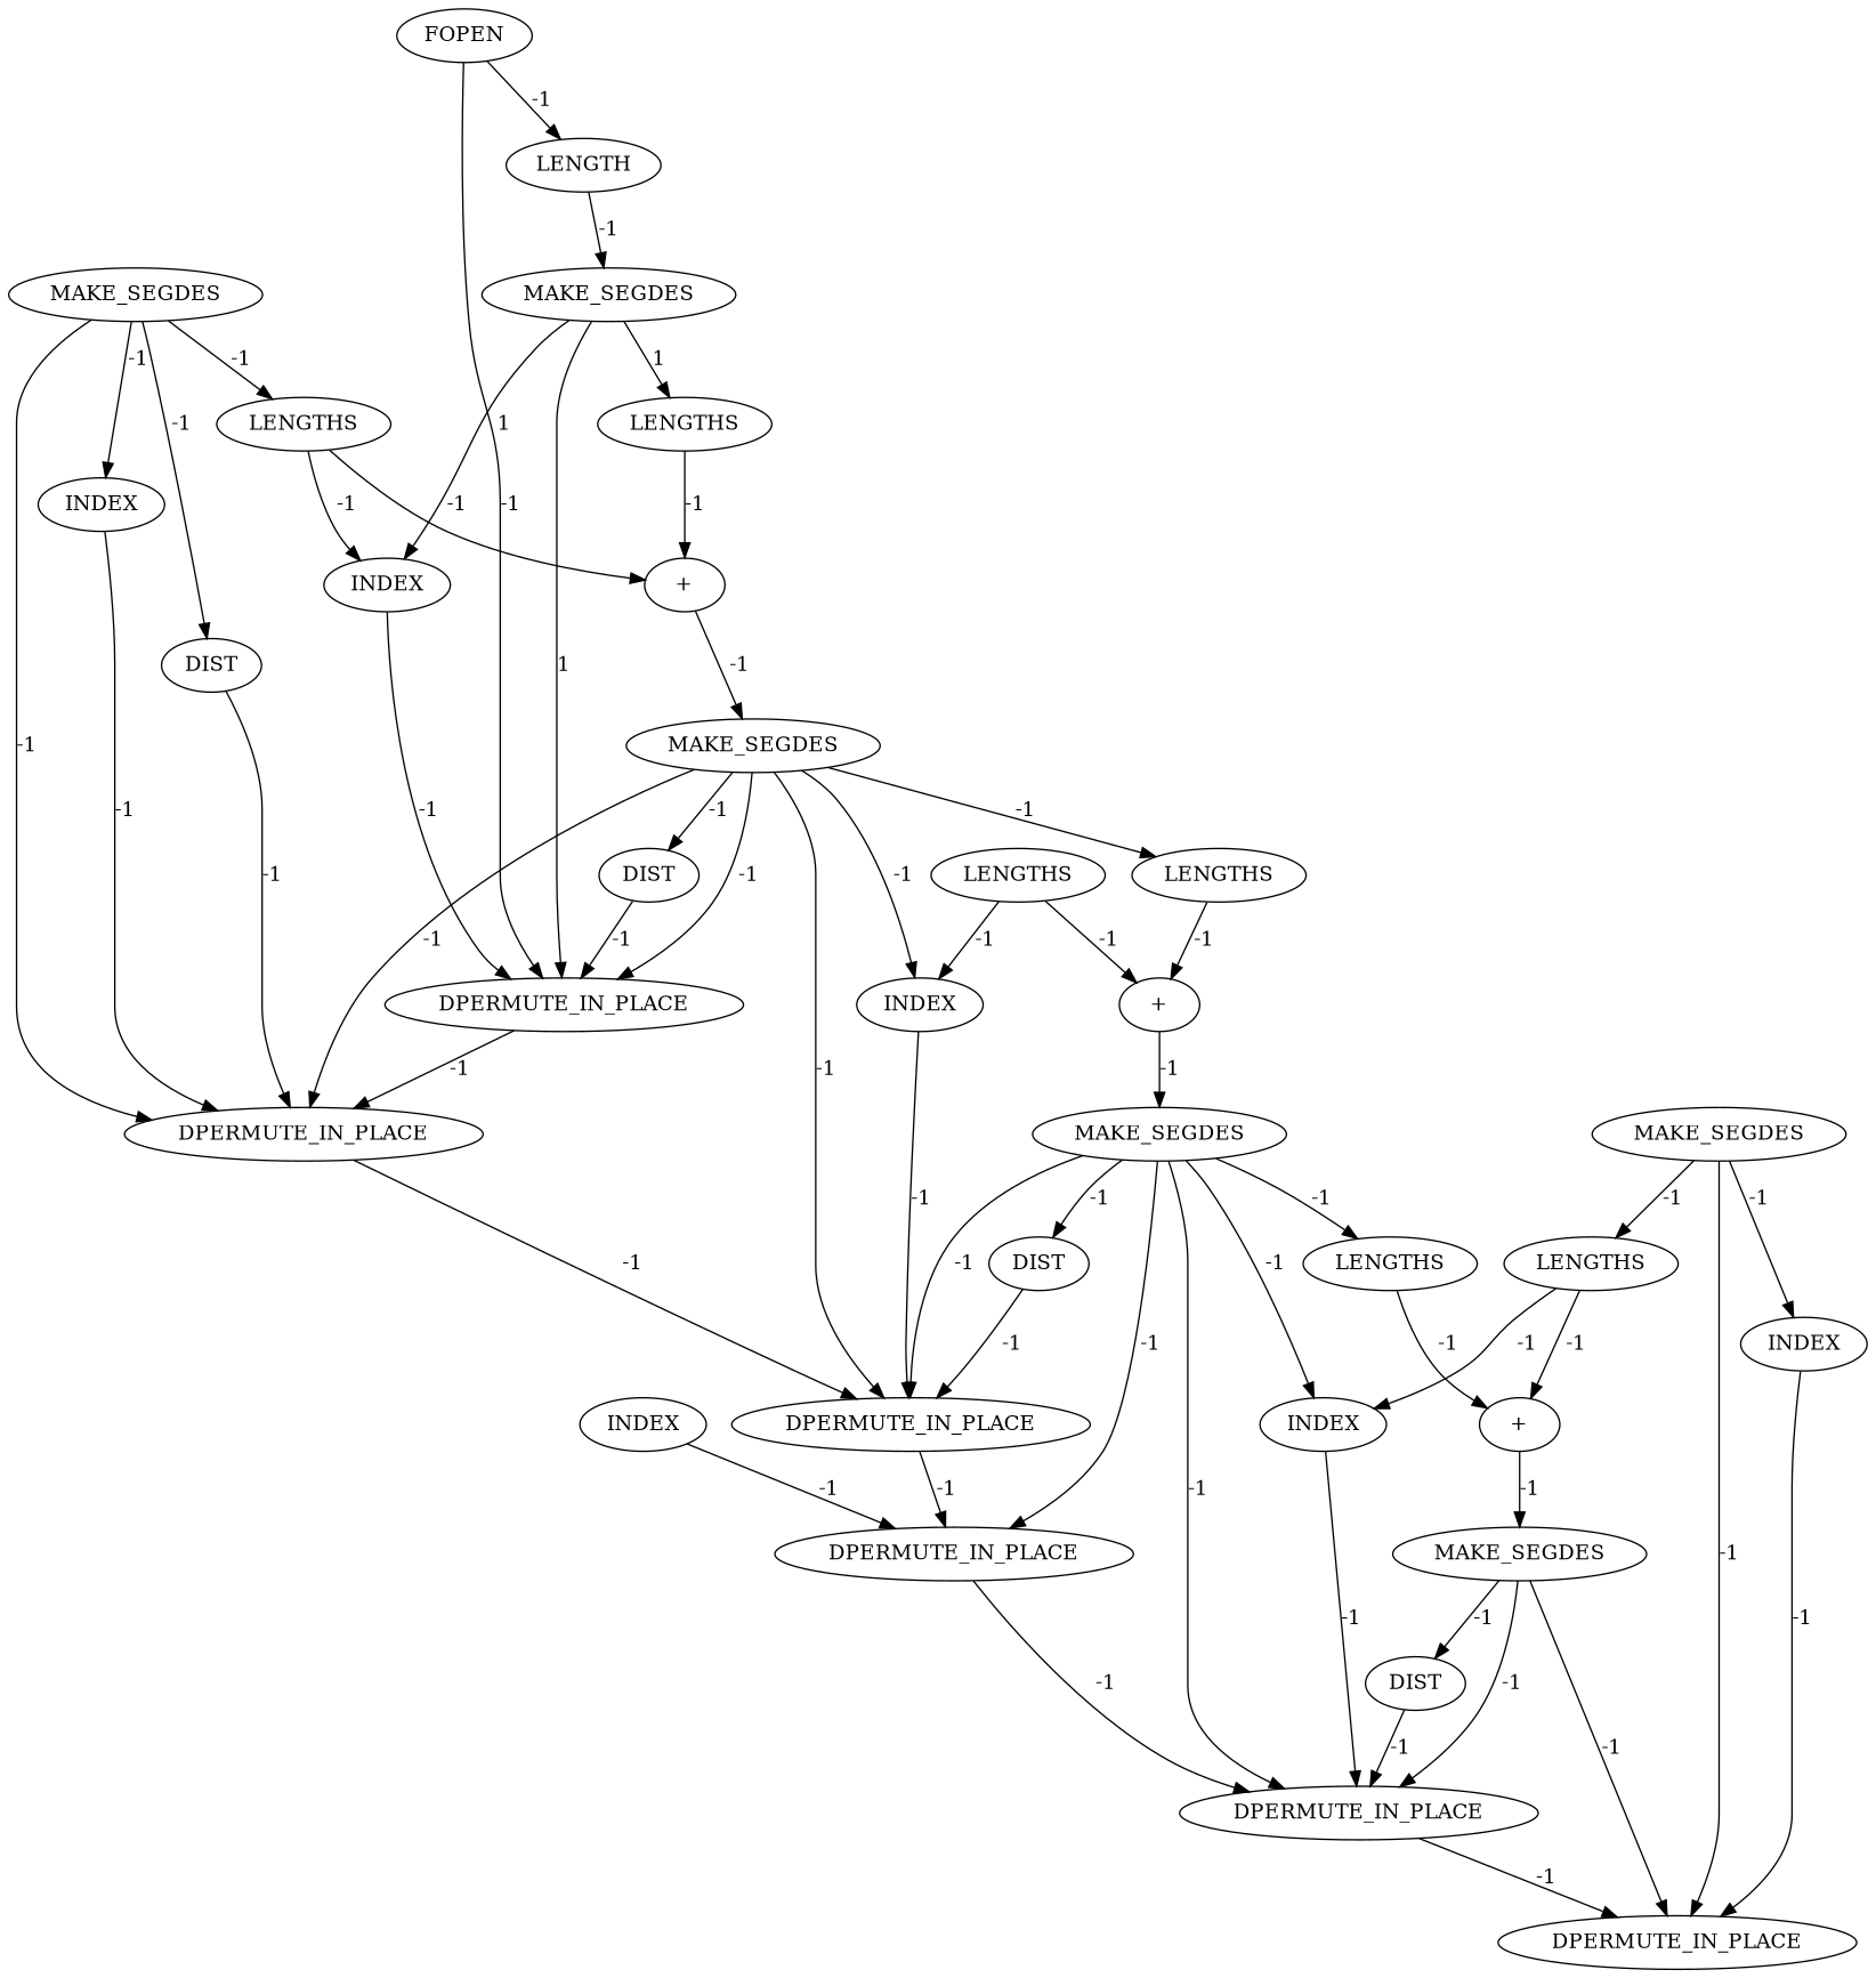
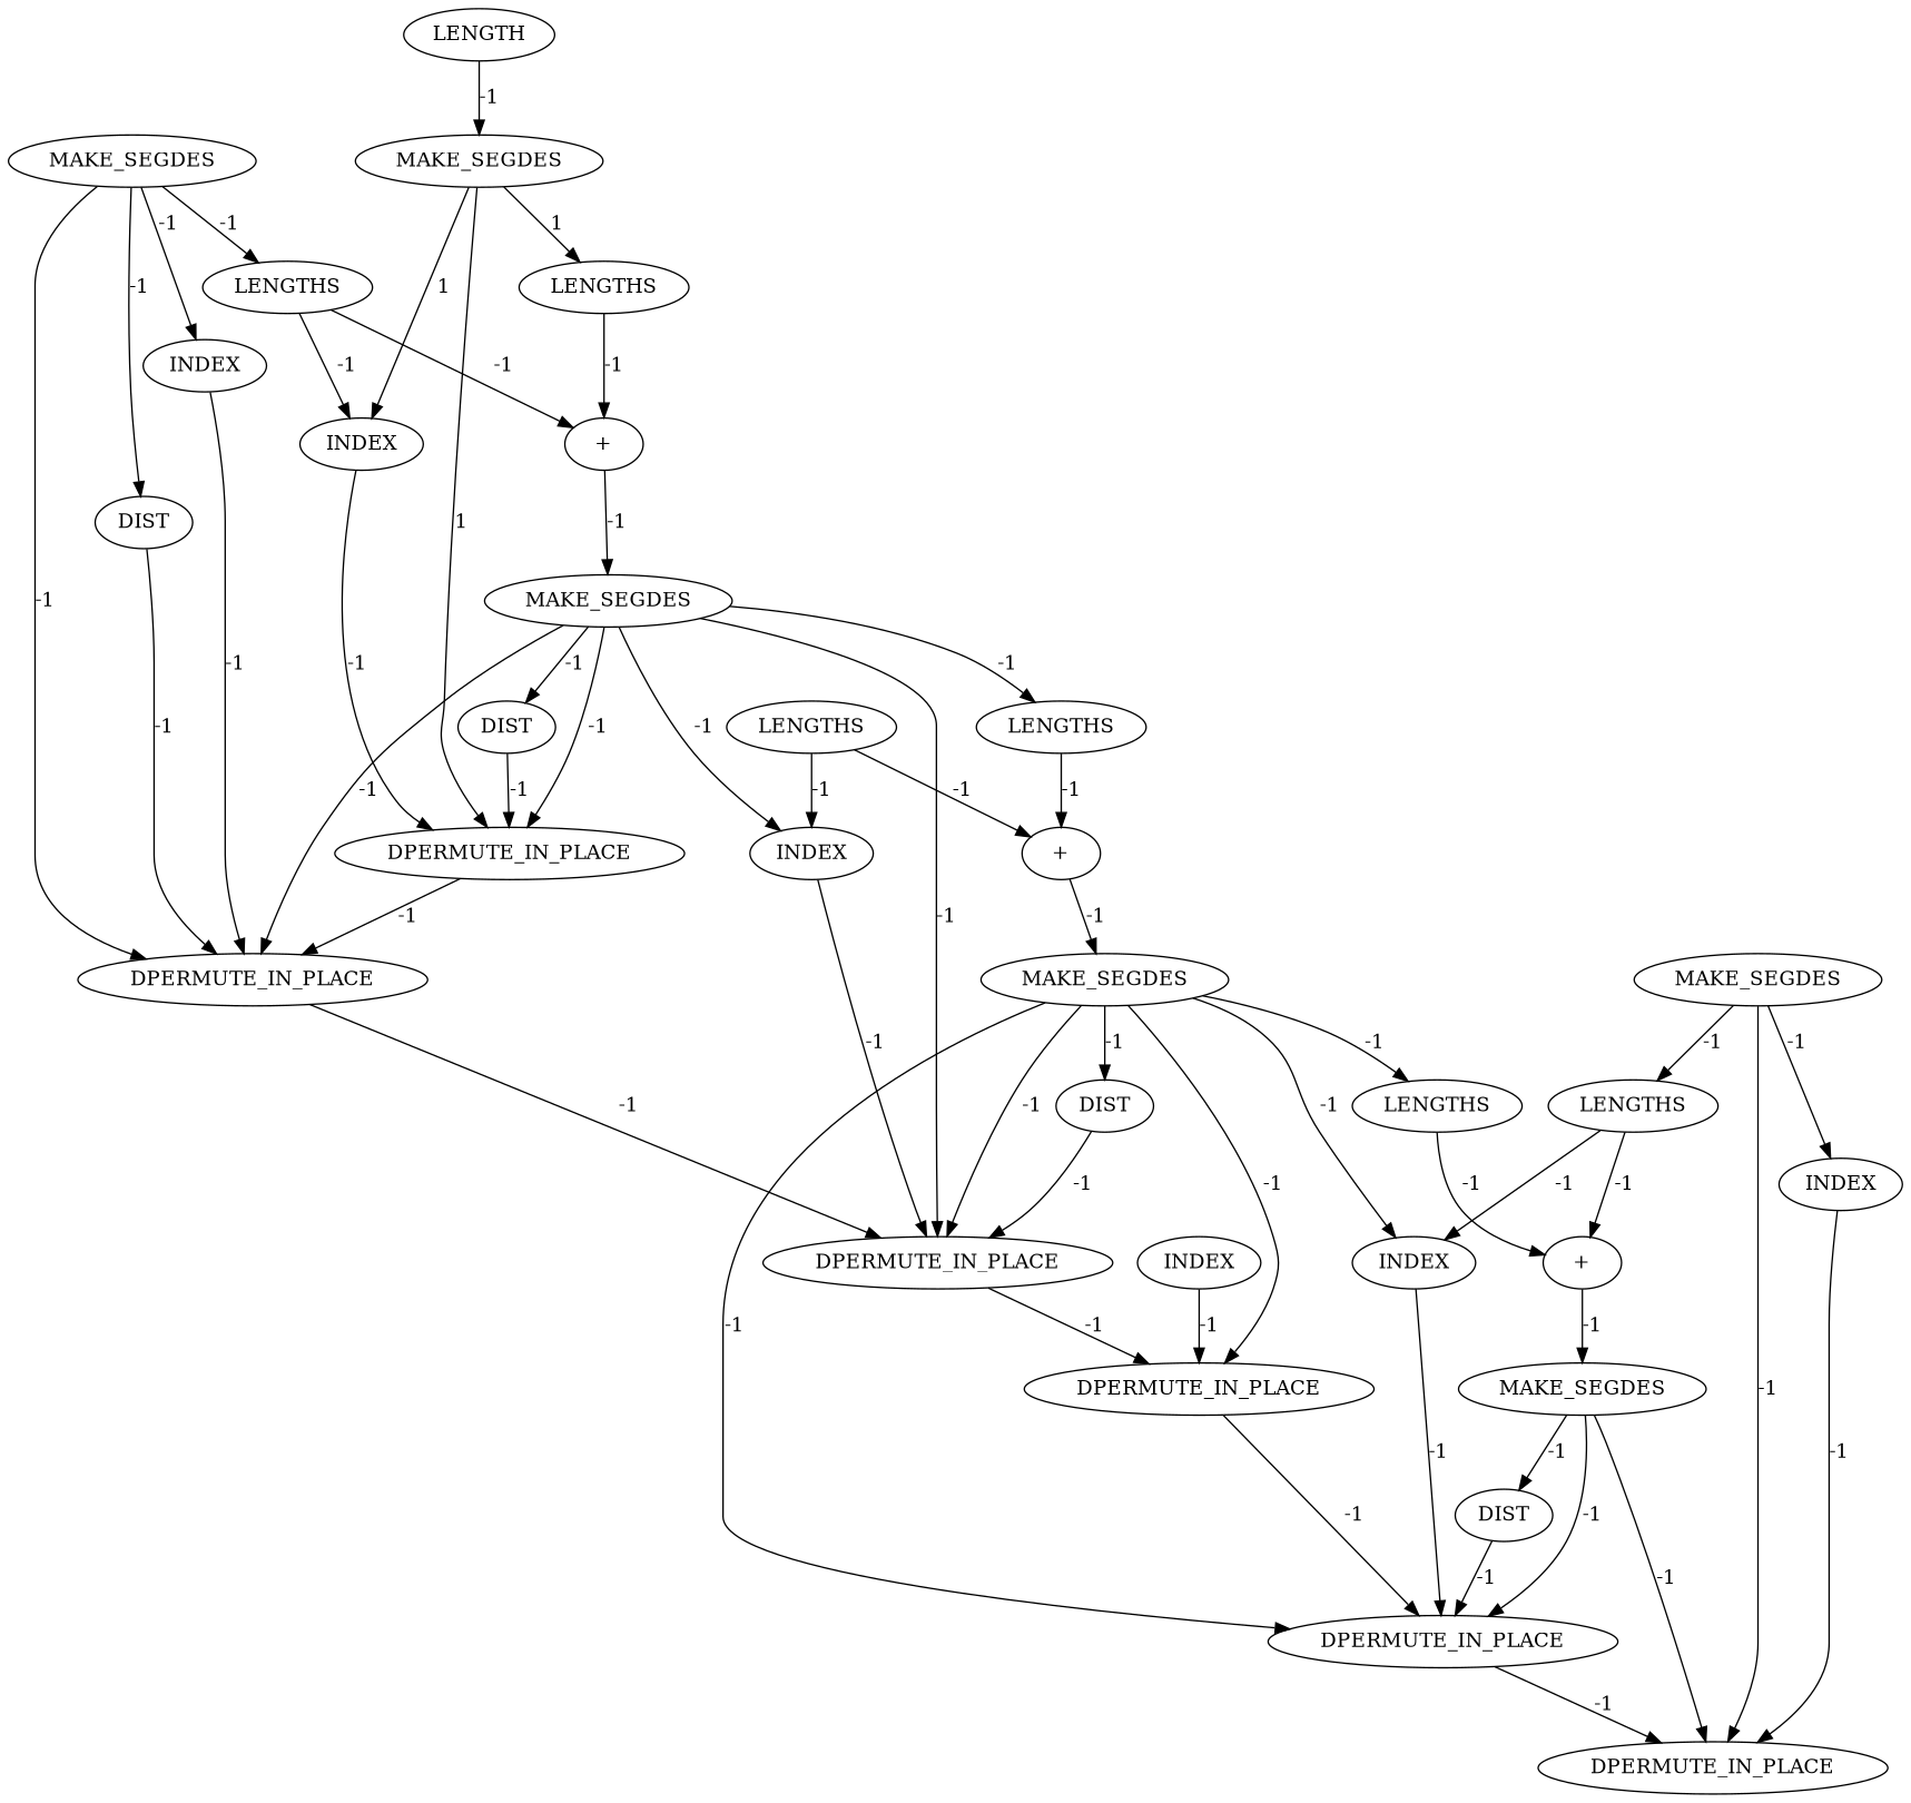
  digraph {
    node [cost=0]
    edge [cost=-1]
    n1 [label=DPERMUTE_IN_PLACE]
    n2 [label=DPERMUTE_IN_PLACE]
    n3 [label=LENGTHS]
    n4 [label="+"]
    n5 [label=INDEX]
    n6 [label=DPERMUTE_IN_PLACE]
    n7 [label="+"]
    n8 [label=MAKE_SEGDES]
    n9 [label=DPERMUTE_IN_PLACE]
    n10 [label=INDEX]
    n11 [label=INDEX]
    n12 [label=DPERMUTE_IN_PLACE]
    n13 [label=LENGTH]
    n14 [cost=2193 label=MAKE_SEGDES]
    n15 [label=MAKE_SEGDES]
    n16 [label=DIST]
    n17 [label=LENGTHS]
-   n18 [label=FOPEN]
    n19 [label=DPERMUTE_IN_PLACE]
    n20 [label=MAKE_SEGDES]
    n21 [label=INDEX]
    n22 [label=LENGTHS]
    n23 [label=LENGTHS]
    n24 [label=DIST]
    n25 [label=LENGTHS]
    n26 [label="+"]
    n27 [label=LENGTHS]
    n28 [label=INDEX]
    n29 [label=DIST]
    n30 [label=INDEX]
    n31 [label=MAKE_SEGDES]
    n32 [label=MAKE_SEGDES]
    n33 [label=DIST]
    n1 -> n2 [label=-1]
    n2 -> n9 [label=-1]
    n3 -> n4 [label=-1]
    n4 -> n32 [label=-1]
    n5 -> n6 [label=-1]
    n6 -> n1 [label=-1]
    n7 -> n8 [label=-1]
    n8 -> n1 [label=-1]
    n8 -> n2 [label=-1]
    n8 -> n3 [label=-1]
    n8 -> n6 [label=-1]
    n8 -> n28 [label=-1]
    n8 -> n29 [label=-1]
    n10 -> n1 [label=-1]
    n11 -> n12 [label=-1]
    n12 -> n6 [label=-1]
    n13 -> n14 [label=-1]
    n14 -> n19 [cost=1 label=1]
    n14 -> n25 [cost=1 label=1]
    n14 -> n30 [cost=1 label=1]
    n15 -> n11 [label=-1]
    n15 -> n12 [label=-1]
    n15 -> n16 [label=-1]
    n15 -> n17 [label=-1]
    n16 -> n12 [label=-1]
    n17 -> n26 [label=-1]
    n17 -> n30 [label=-1]
-   n18 -> n13 [label=-1]
-   n18 -> n19 [label=-1]
    n19 -> n12 [label=-1]
    n20 -> n9 [label=-1]
    n20 -> n21 [label=-1]
    n20 -> n22 [label=-1]
    n21 -> n9 [label=-1]
    n22 -> n4 [label=-1]
    n22 -> n28 [label=-1]
    n23 -> n7 [label=-1]
    n24 -> n19 [label=-1]
    n25 -> n26 [label=-1]
    n26 -> n31 [label=-1]
    n27 -> n5 [label=-1]
    n27 -> n7 [label=-1]
    n28 -> n2 [label=-1]
    n29 -> n6 [label=-1]
    n30 -> n19 [label=-1]
    n31 -> n5 [label=-1]
    n31 -> n6 [label=-1]
    n31 -> n12 [label=-1]
    n31 -> n19 [label=-1]
    n31 -> n23 [label=-1]
    n31 -> n24 [label=-1]
    n32 -> n2 [label=-1]
    n32 -> n9 [label=-1]
    n32 -> n33 [label=-1]
    n33 -> n2 [label=-1]
  }
